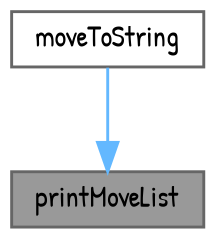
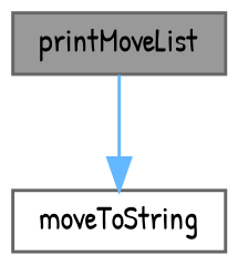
  digraph {
    rankdir=TB
    fontname="Patrick Hand"
    node [fontname="Patrick Hand" fontsize=10 shape=box style=filled]
    n1 [color=gray40 fillcolor=grey60 fontcolor=black height=0.2 label=printMoveList width=0.4]
    n2 [color=grey40 fillcolor=white height=0.2 label=moveToString width=0.4]
-   n2 -> n1 [color=steelblue1 fontname="Patrick Hand" fontsize=10 labelfontname=Helvetica labelfontsize=10 style=solid]
+   n1 -> n2 [color=steelblue1 fontname="Patrick Hand" fontsize=10 labelfontname=Helvetica labelfontsize=10 style=solid]
  }
